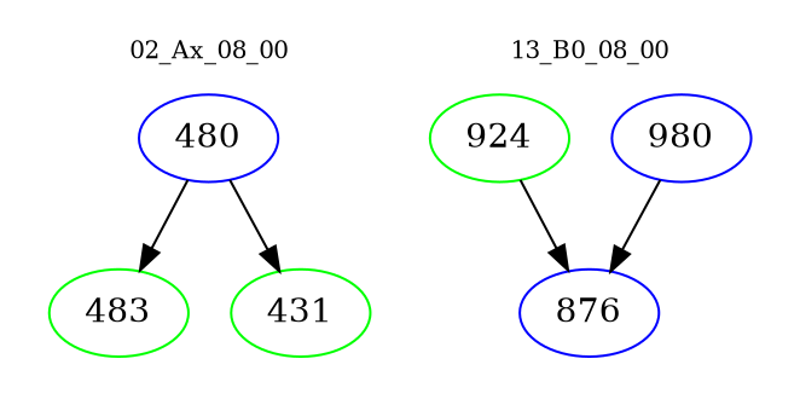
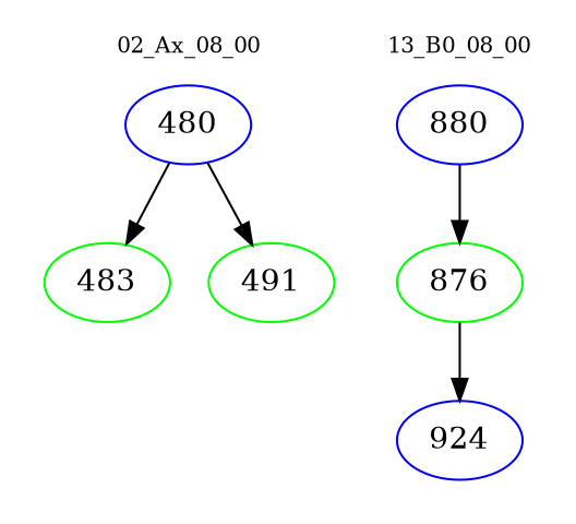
  digraph {
    node [color=green]
    edge [color=black]
    n1 [label=483]
    n2 [color=blue label=480]
-   n3 [label=431]
-   n4 [color=blue label=980]
-   n5 [color=blue label=876]
-   n6 [label=924]
+   n3 [label=491]
+   n4 [color=blue label=880]
+   n5 [label=876]
+   n6 [color=blue label=924]
    subgraph cluster_1 {
      color=white
      fontsize=10
      label="02_Ax_08_00"
      n1
      n2
      n3
    }
    subgraph cluster_2 {
      color=white
      fontsize=10
      label="13_B0_08_00"
      n4
      n5
      n6
    }
    n2 -> n1
    n2 -> n3
    n4 -> n5
-   n6 -> n5
+   n5 -> n6
  }
